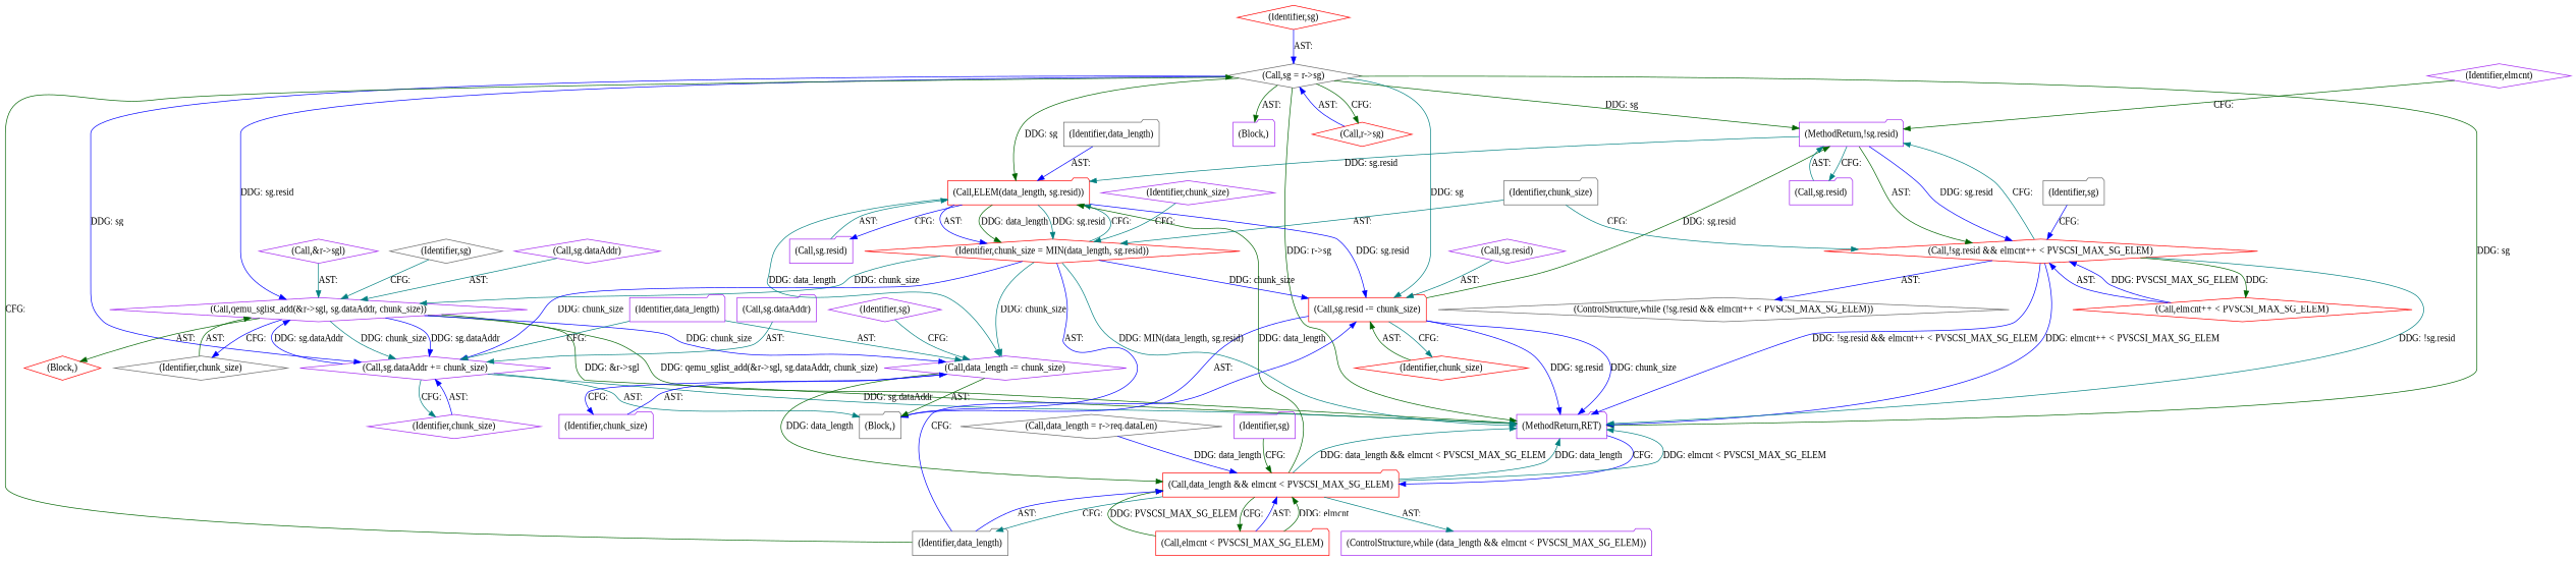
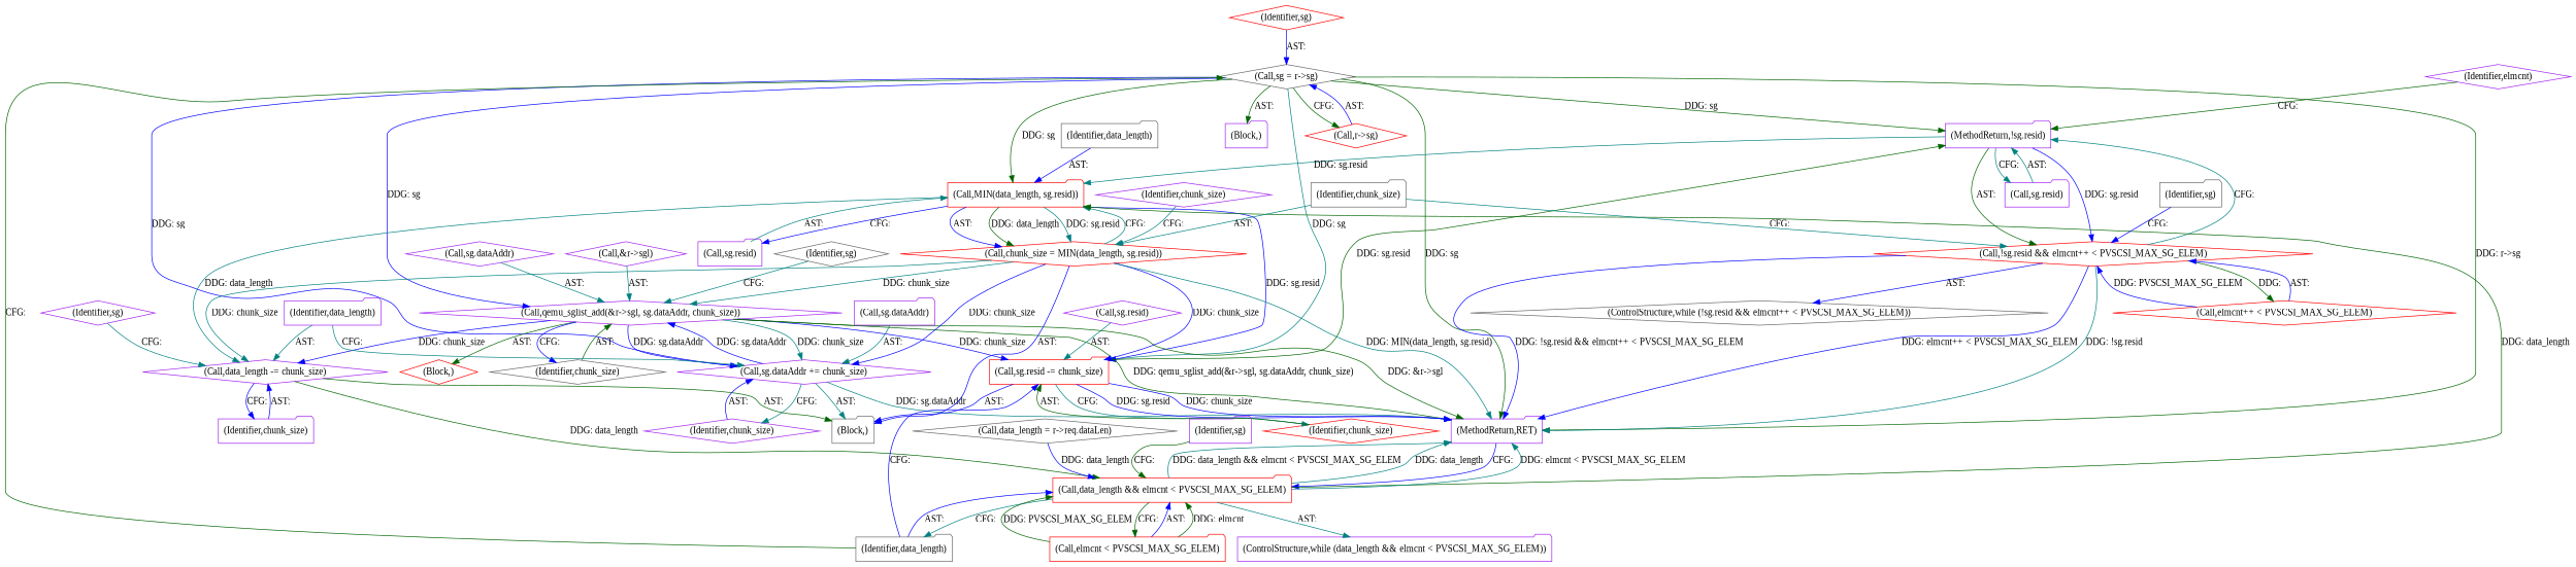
  digraph {
    fontname="Liberation Serif"
    node [color=purple fontname="Liberation Serif" shape=diamond]
    edge [color=blue fontname="Liberation Serif"]
    n1 [color=gray40 label="(Call,sg = r->sg)"]
    n2 [label="(MethodReturn,!sg.resid)" shape=folder]
-   n3 [color=red label="(Call,ELEM(data_length, sg.resid))" shape=folder]
+   n3 [color=red label="(Call,MIN(data_length, sg.resid))" shape=folder]
    n4 [label="(Call,qemu_sglist_add(&r->sgl, sg.dataAddr, chunk_size))"]
    n5 [label="(Call,sg.dataAddr += chunk_size)"]
    n6 [color=red label="(Call,sg.resid -= chunk_size)" shape=folder]
    n7 [label="(Block,)" shape=folder]
    n8 [color=red label="(Call,r->sg)"]
    n9 [label="(MethodReturn,RET)" shape=folder]
    n10 [color=red label="(Call,!sg.resid && elmcnt++ < PVSCSI_MAX_SG_ELEM)"]
    n11 [label="(Call,sg.resid)" shape=folder]
-   n12 [color=red label="(Identifier,chunk_size = MIN(data_length, sg.resid))"]
+   n12 [color=red label="(Call,chunk_size = MIN(data_length, sg.resid))"]
    n13 [label="(Call,data_length -= chunk_size)"]
    n14 [label="(Call,sg.resid)" shape=folder]
    n15 [color=red label="(Block,)"]
    n16 [color=gray40 label="(Identifier,chunk_size)"]
    n17 [color=gray40 label="(Block,)" shape=folder]
    n18 [label="(Identifier,chunk_size)"]
    n19 [color=red label="(Identifier,chunk_size)"]
    n20 [color=red label="(Call,data_length && elmcnt < PVSCSI_MAX_SG_ELEM)" shape=folder]
    n21 [color=red label="(Call,elmcnt++ < PVSCSI_MAX_SG_ELEM)"]
    n22 [color=gray40 label="(ControlStructure,while (!sg.resid && elmcnt++ < PVSCSI_MAX_SG_ELEM))"]
    n23 [label="(Identifier,chunk_size)" shape=folder]
    n24 [color=red label="(Call,elmcnt < PVSCSI_MAX_SG_ELEM)" shape=folder]
    n25 [color=gray40 label="(Identifier,data_length)" shape=folder]
    n26 [label="(ControlStructure,while (data_length && elmcnt < PVSCSI_MAX_SG_ELEM))" shape=folder]
    n27 [label="(Identifier,data_length)" shape=folder]
    n28 [color=gray40 label="(Identifier,sg)" shape=folder]
    n29 [color=gray40 label="(Call,data_length = r->req.dataLen)"]
    n30 [label="(Call,&r->sgl)"]
    n31 [label="(Call,sg.dataAddr)" shape=folder]
    n32 [label="(Identifier,chunk_size)"]
    n33 [color=gray40 label="(Identifier,sg)"]
    n34 [label="(Call,sg.dataAddr)"]
    n35 [label="(Identifier,sg)" shape=folder]
    n36 [color=red label="(Identifier,sg)"]
    n37 [label="(Identifier,elmcnt)"]
    n38 [label="(Call,sg.resid)"]
    n39 [color=gray40 label="(Identifier,chunk_size)" shape=folder]
    n40 [color=gray40 label="(Identifier,data_length)" shape=folder]
    n41 [label="(Identifier,sg)"]
    n1 -> n2 [color=darkgreen label="DDG: sg"]
    n1 -> n3 [color=darkgreen label="DDG: sg"]
-   n1 -> n4 [label="DDG: sg.resid"]
+   n1 -> n4 [label="DDG: sg"]
    n1 -> n5 [label="DDG: sg"]
    n1 -> n6 [color=teal label="DDG: sg"]
    n1 -> n7 [color=darkgreen label="AST: "]
    n1 -> n8 [color=darkgreen label="CFG: "]
    n1 -> n9 [color=darkgreen label="DDG: sg"]
    n1 -> n9 [color=darkgreen label="DDG: r->sg"]
    n2 -> n3 [color=teal label="DDG: sg.resid"]
    n2 -> n10 [color=darkgreen label="AST: "]
    n2 -> n10 [label="DDG: sg.resid"]
    n2 -> n11 [color=teal label="CFG: "]
    n3 -> n6 [label="DDG: sg.resid"]
    n3 -> n12 [label="AST: "]
    n3 -> n12 [color=darkgreen label="DDG: data_length"]
    n3 -> n12 [color=teal label="DDG: sg.resid"]
    n3 -> n13 [color=teal label="DDG: data_length"]
    n3 -> n14 [label="CFG: "]
    n4 -> n5 [color=teal label="DDG: chunk_size"]
    n4 -> n5 [label="DDG: sg.dataAddr"]
+   n4 -> n6 [label="DDG: chunk_size"]
    n4 -> n9 [color=darkgreen label="DDG: &r->sgl"]
    n4 -> n9 [color=darkgreen label="DDG: qemu_sglist_add(&r->sgl, sg.dataAddr, chunk_size)"]
    n4 -> n13 [label="DDG: chunk_size"]
    n4 -> n15 [color=darkgreen label="AST: "]
    n4 -> n16 [label="CFG: "]
    n5 -> n4 [label="DDG: sg.dataAddr"]
    n5 -> n9 [color=teal label="DDG: sg.dataAddr"]
    n5 -> n17 [color=teal label="AST: "]
    n5 -> n18 [color=teal label="CFG: "]
    n6 -> n2 [color=darkgreen label="DDG: sg.resid"]
    n6 -> n9 [label="DDG: sg.resid"]
    n6 -> n9 [label="DDG: chunk_size"]
    n6 -> n17 [label="AST: "]
    n6 -> n19 [color=teal label="CFG: "]
    n8 -> n1 [label="AST: "]
    n9 -> n20 [label="CFG: "]
    n10 -> n2 [color=teal label="CFG: "]
    n10 -> n9 [label="DDG: !sg.resid && elmcnt++ < PVSCSI_MAX_SG_ELEM"]
    n10 -> n9 [label="DDG: elmcnt++ < PVSCSI_MAX_SG_ELEM"]
    n10 -> n9 [color=teal label="DDG: !sg.resid"]
    n10 -> n21 [color=darkgreen label="DDG: "]
    n10 -> n22 [label="AST: "]
    n11 -> n2 [color=teal label="AST: "]
    n12 -> n3 [color=teal label="CFG: "]
    n12 -> n4 [color=teal label="DDG: chunk_size"]
    n12 -> n5 [label="DDG: chunk_size"]
    n12 -> n6 [label="DDG: chunk_size"]
    n12 -> n9 [color=teal label="DDG: MIN(data_length, sg.resid)"]
    n12 -> n13 [color=teal label="DDG: chunk_size"]
    n12 -> n17 [label="AST: "]
    n13 -> n17 [color=darkgreen label="AST: "]
    n13 -> n20 [color=darkgreen label="DDG: data_length"]
    n13 -> n23 [label="CFG: "]
    n14 -> n3 [color=teal label="AST: "]
    n16 -> n4 [color=darkgreen label="AST: "]
    n18 -> n5 [label="AST: "]
    n19 -> n6 [color=darkgreen label="AST: "]
    n20 -> n3 [color=darkgreen label="DDG: data_length"]
    n20 -> n9 [color=teal label="DDG: elmcnt < PVSCSI_MAX_SG_ELEM"]
    n20 -> n9 [color=teal label="DDG: data_length && elmcnt < PVSCSI_MAX_SG_ELEM"]
    n20 -> n9 [color=teal label="DDG: data_length"]
    n20 -> n24 [color=darkgreen label="CFG: "]
    n20 -> n25 [color=teal label="CFG: "]
    n20 -> n26 [color=teal label="AST: "]
    n21 -> n10 [label="AST: "]
    n21 -> n10 [label="DDG: PVSCSI_MAX_SG_ELEM"]
    n23 -> n13 [label="AST: "]
    n24 -> n20 [label="AST: "]
    n24 -> n20 [color=darkgreen label="DDG: elmcnt"]
    n24 -> n20 [color=darkgreen label="DDG: PVSCSI_MAX_SG_ELEM"]
    n25 -> n1 [color=darkgreen label="CFG: "]
    n25 -> n6 [label="CFG: "]
    n25 -> n20 [label="AST: "]
    n27 -> n5 [color=teal label="CFG: "]
    n27 -> n13 [color=teal label="AST: "]
    n28 -> n10 [label="CFG: "]
    n29 -> n20 [label="DDG: data_length"]
    n30 -> n4 [color=teal label="AST: "]
    n31 -> n5 [color=teal label="AST: "]
    n32 -> n12 [color=teal label="CFG: "]
    n33 -> n4 [color=teal label="CFG: "]
    n34 -> n4 [color=teal label="AST: "]
    n35 -> n20 [color=darkgreen label="CFG: "]
    n36 -> n1 [label="AST: "]
    n37 -> n2 [color=darkgreen label="CFG: "]
    n38 -> n6 [color=teal label="AST: "]
    n39 -> n10 [color=teal label="CFG: "]
    n39 -> n12 [color=teal label="AST: "]
    n40 -> n3 [label="AST: "]
    n41 -> n13 [color=teal label="CFG: "]
  }
